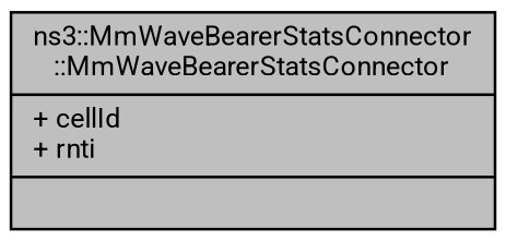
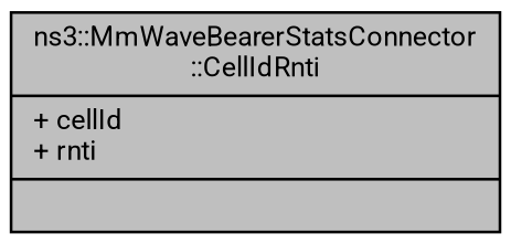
  digraph {
    fontname=Roboto
-   n1 [color=black fillcolor=grey75 fontcolor=black fontname=Roboto fontsize=10 height=0.2 label="{ns3::MmWaveBearerStatsConnector\l::MmWaveBearerStatsConnector\n|+ cellId\l+ rnti\l|}" shape=record style=filled width=0.4]
+   n1 [color=black fillcolor=grey75 fontcolor=black fontname=Roboto fontsize=10 height=0.2 label="{ns3::MmWaveBearerStatsConnector\l::CellIdRnti\n|+ cellId\l+ rnti\l|}" shape=record style=filled width=0.4]
  }
